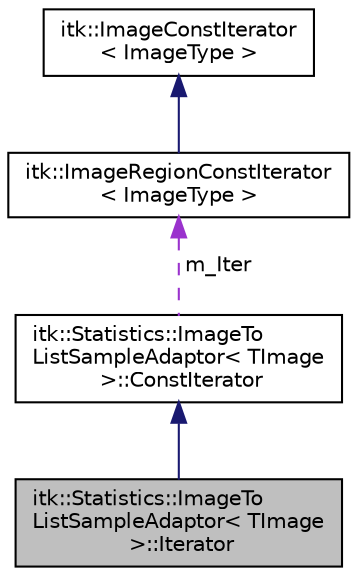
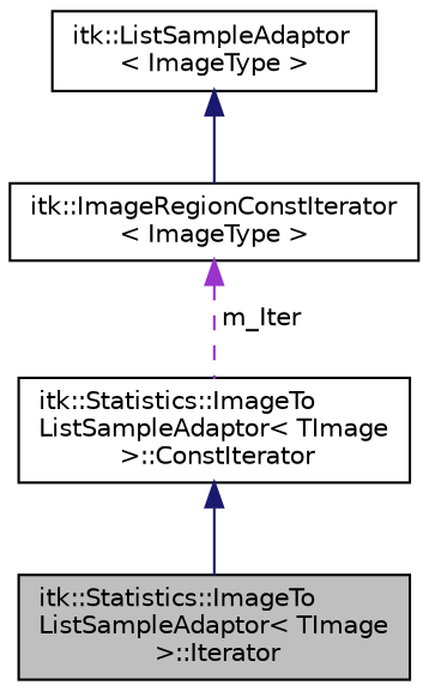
  digraph {
    node [color=black fillcolor=white fontname=Helvetica fontsize=10 shape=record style=filled]
    edge [color=midnightblue dir=back fontname=Helvetica fontsize=10 labelfontname=Helvetica labelfontsize=10 style=solid]
    n1 [fillcolor=grey75 fontcolor=black height=0.2 label="itk::Statistics::ImageTo\lListSampleAdaptor\< TImage\l \>::Iterator" width=0.4]
    n2 [height=0.2 label="itk::Statistics::ImageTo\lListSampleAdaptor\< TImage\l \>::ConstIterator" width=0.4]
    n3 [height=0.2 label="itk::ImageRegionConstIterator\l\< ImageType \>" width=0.4]
-   n4 [height=0.2 label="itk::ImageConstIterator\l\< ImageType \>" width=0.4]
+   n4 [height=0.2 label="itk::ListSampleAdaptor\l\< ImageType \>" width=0.4]
    n2 -> n1
    n3 -> n2 [color=darkorchid3 label=" m_Iter" style=dashed]
    n4 -> n3
  }
